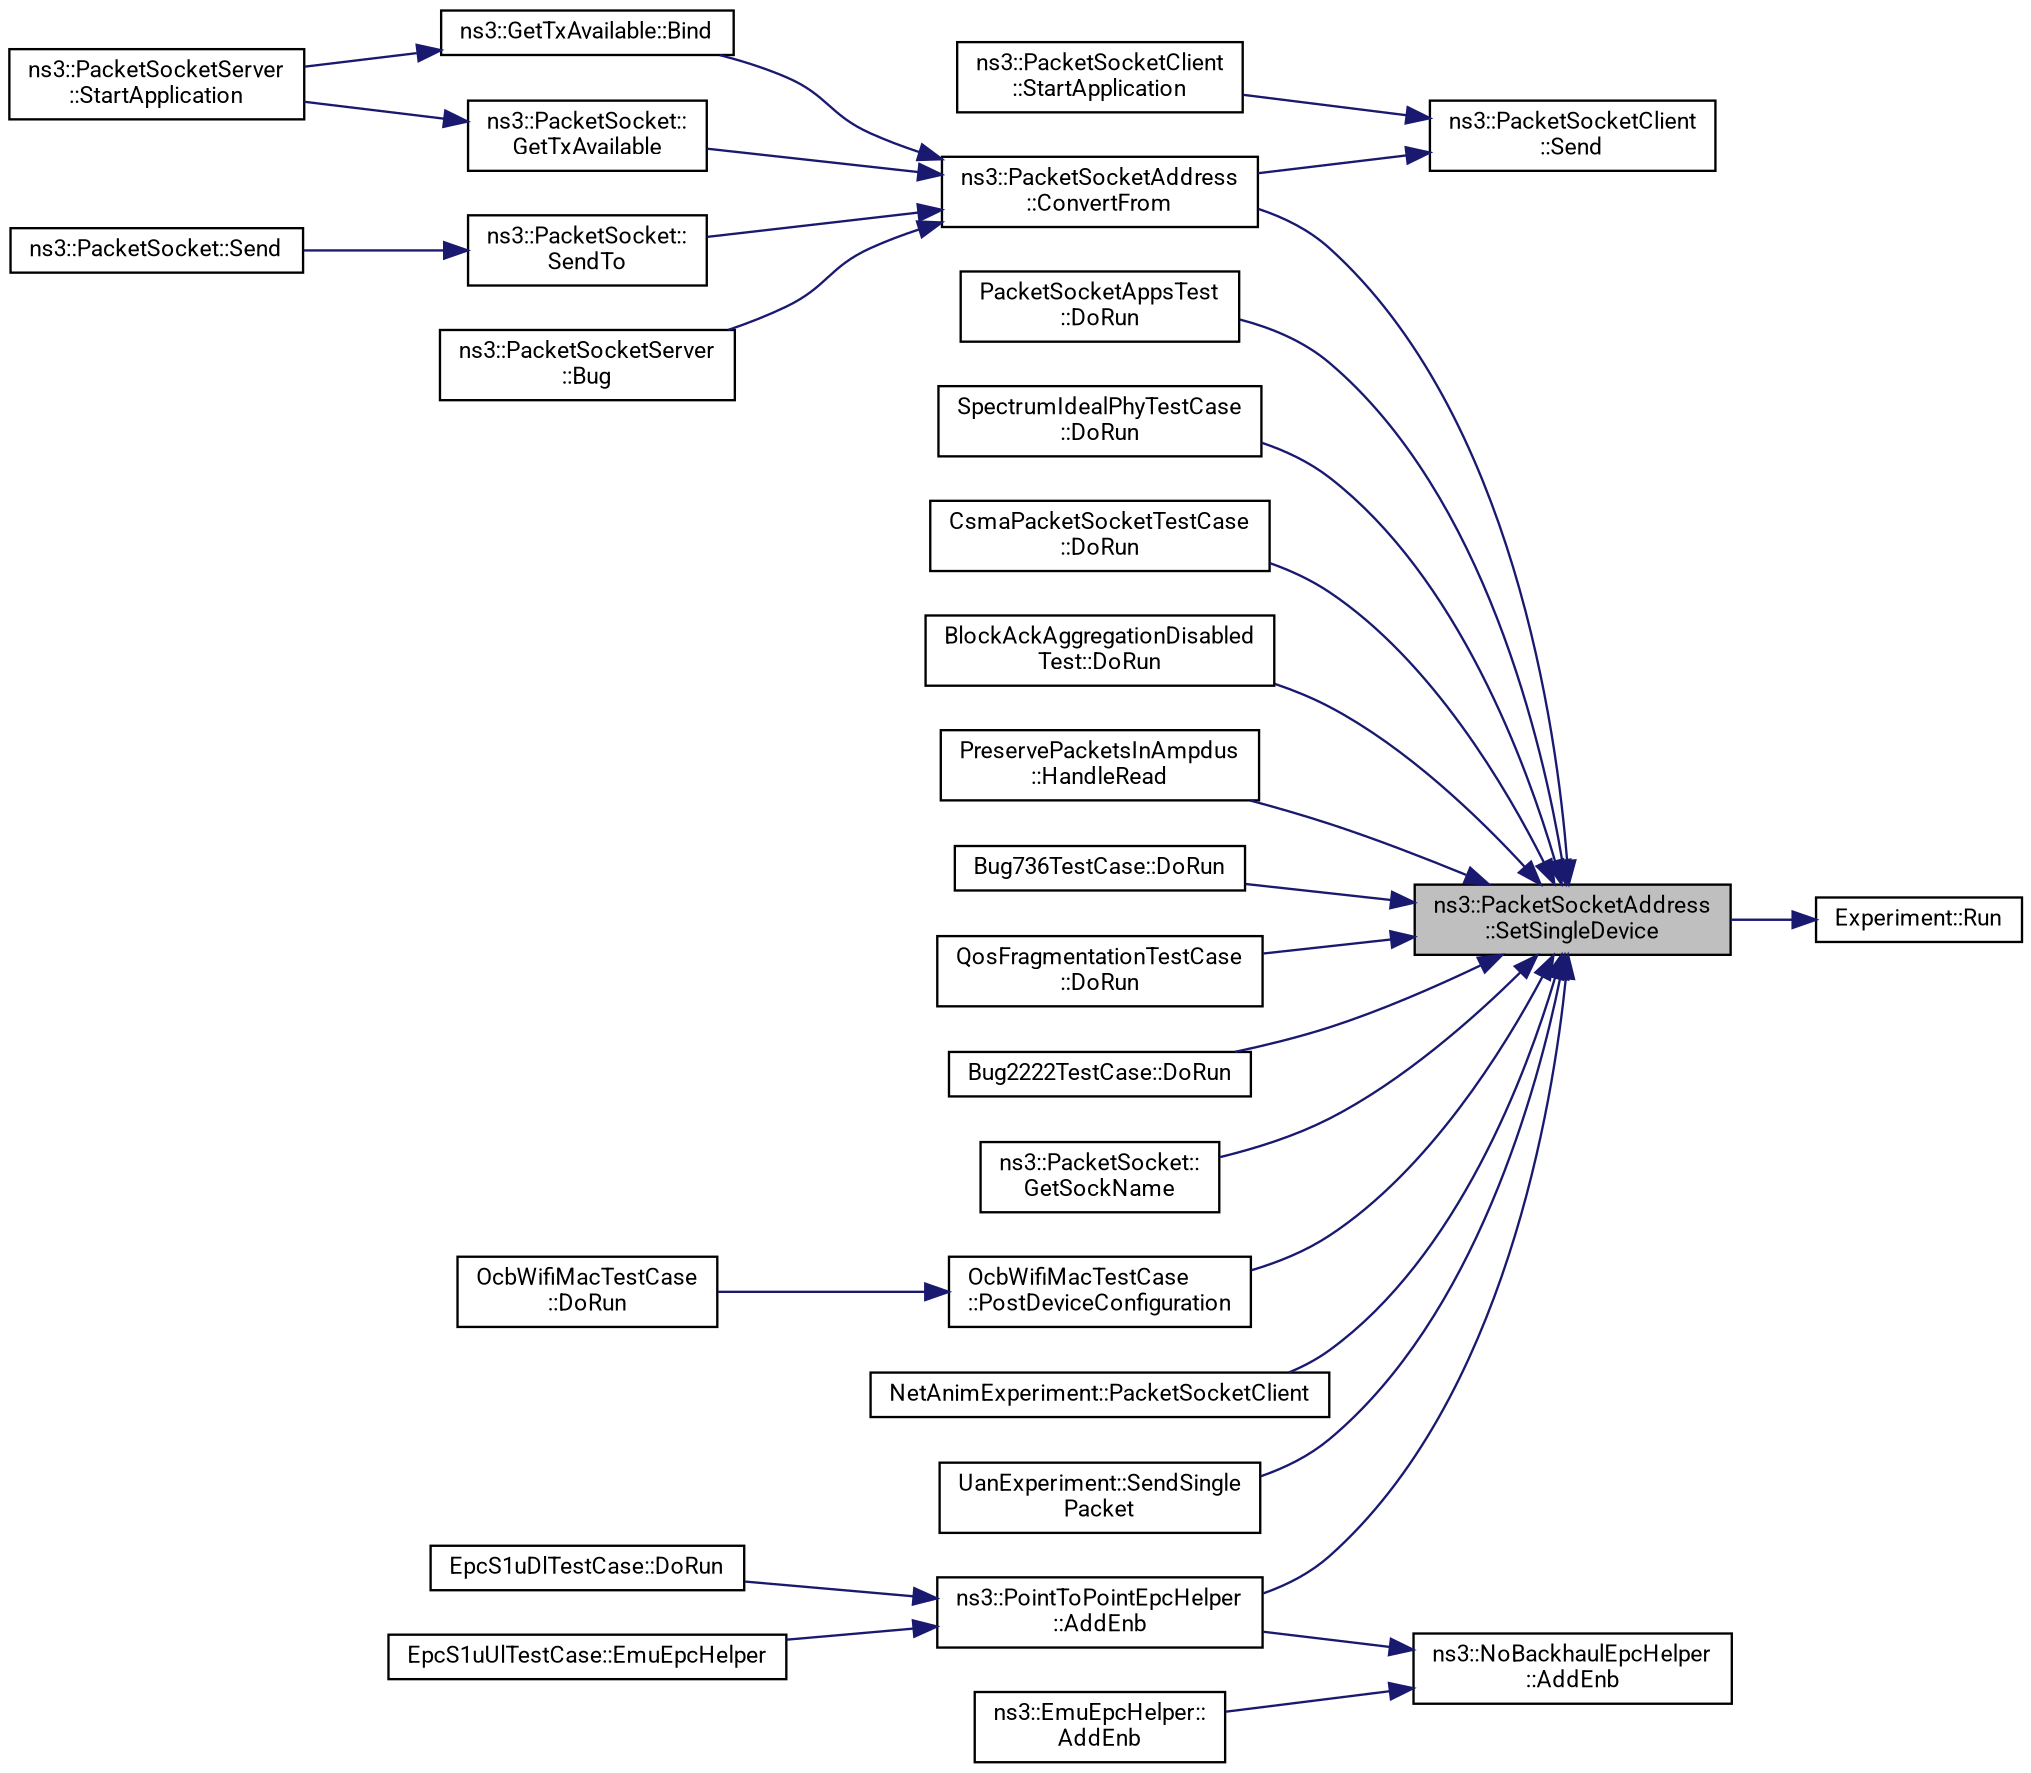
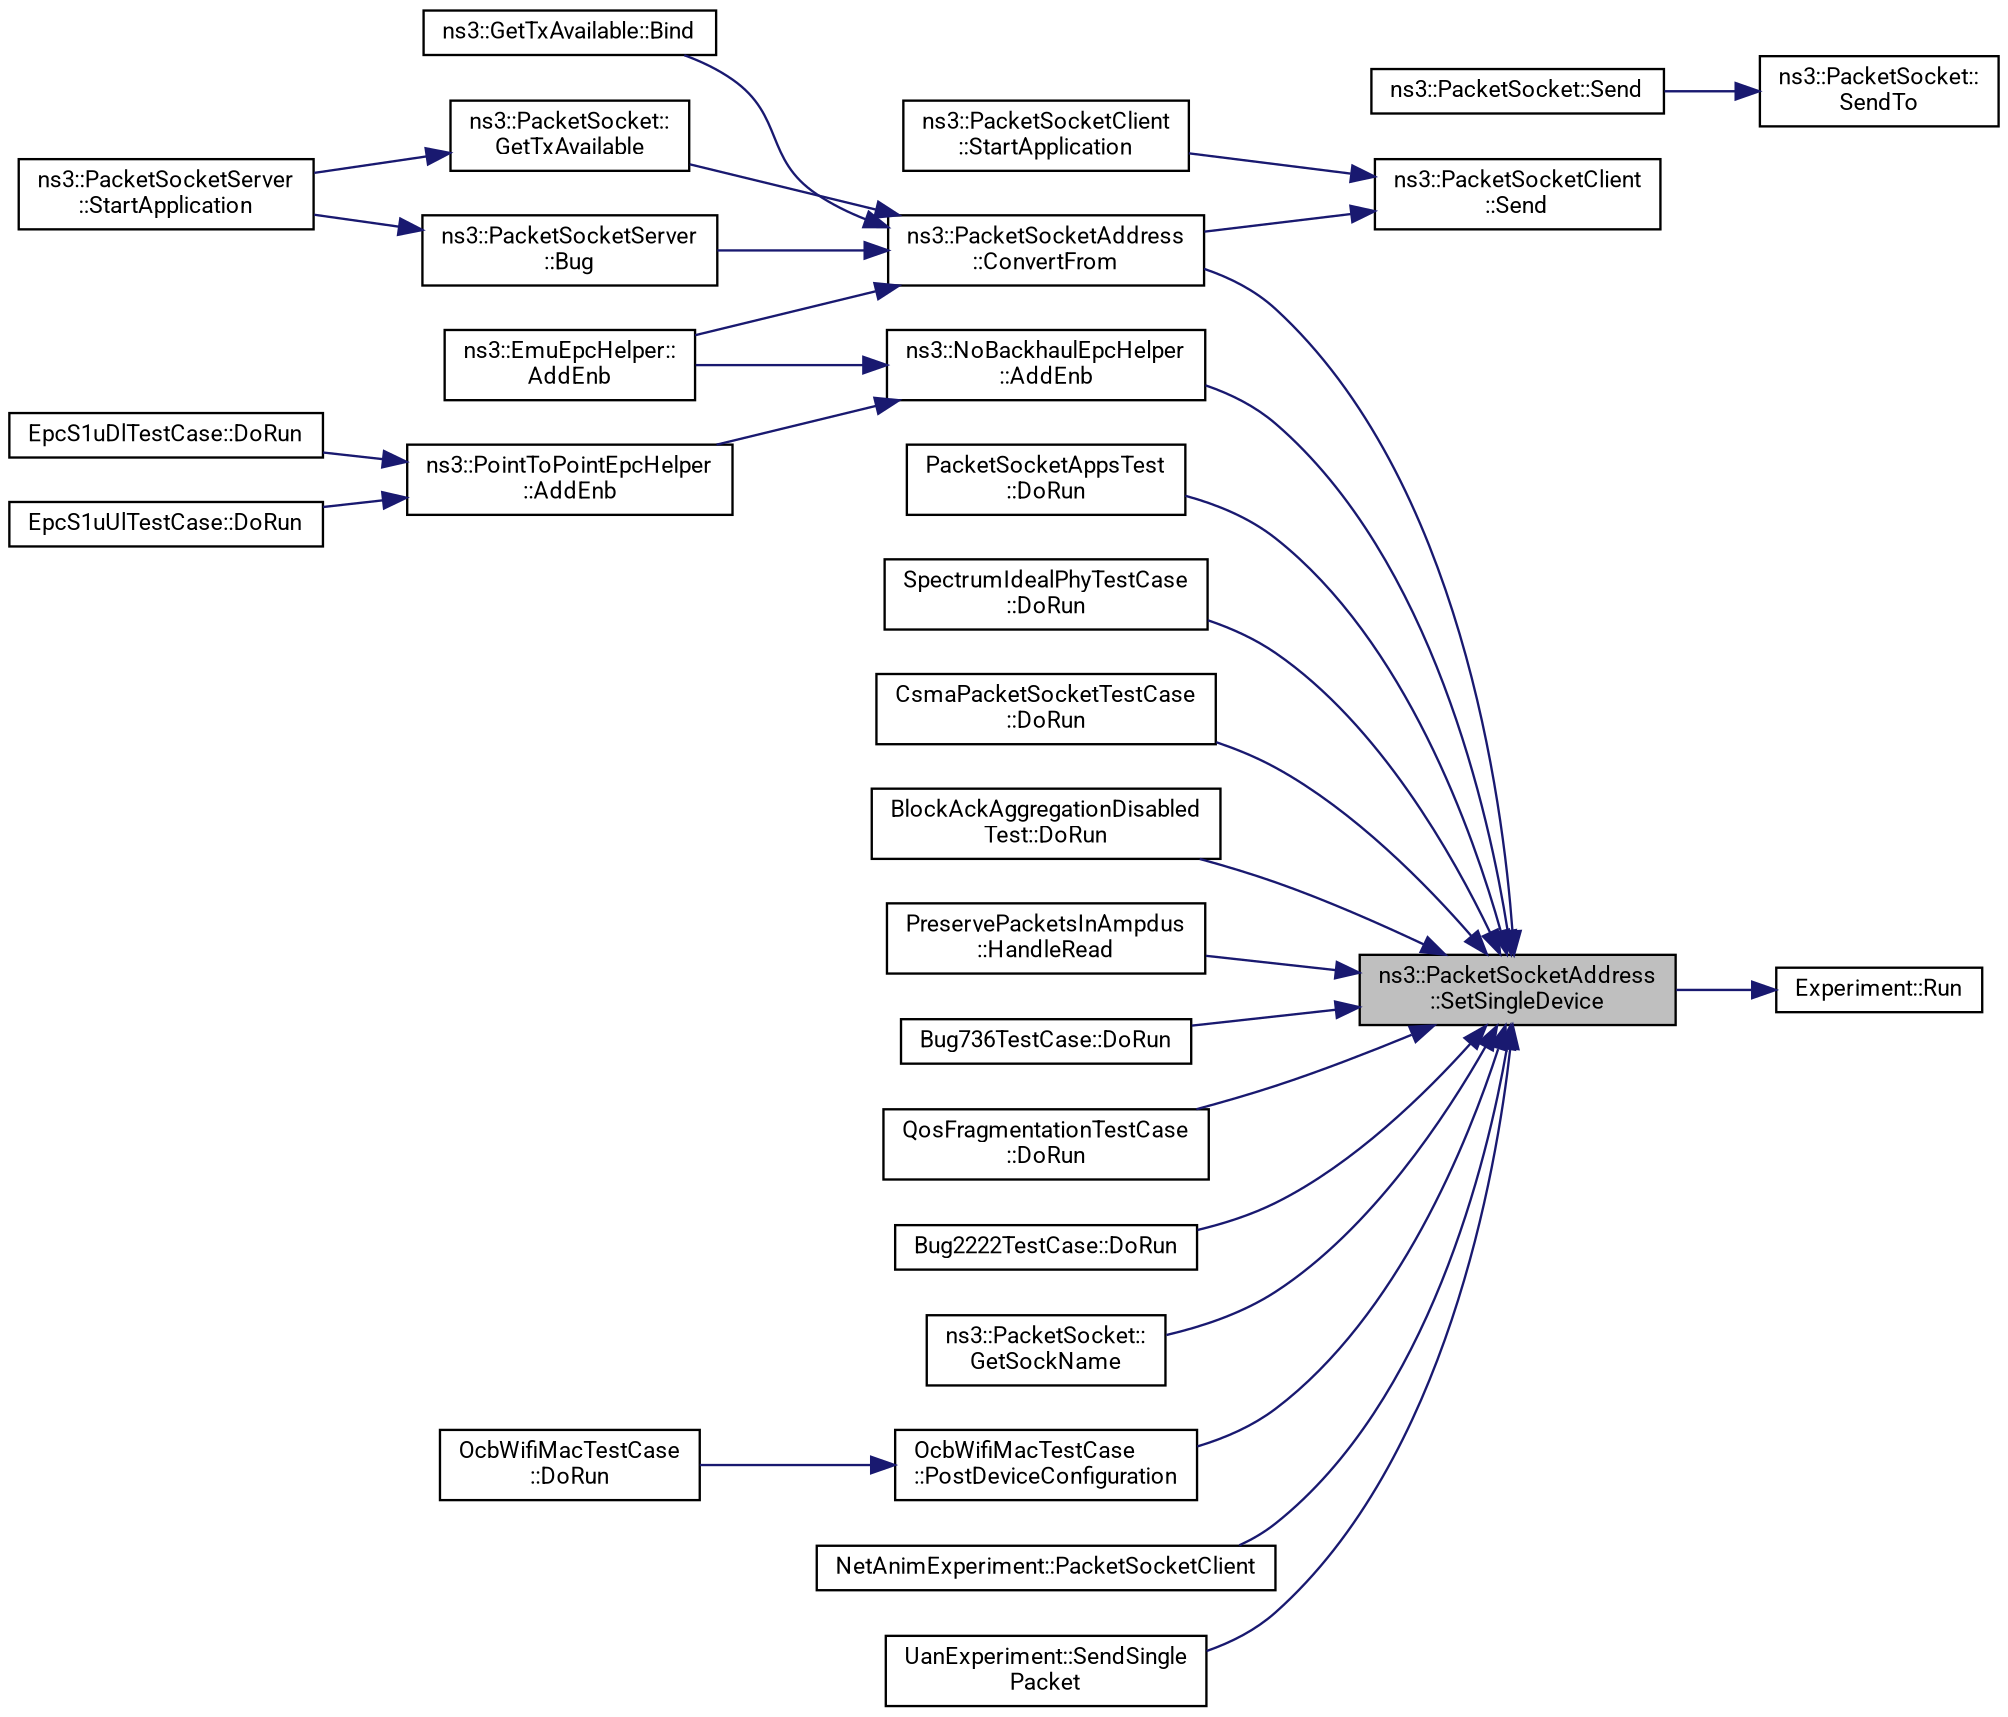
  digraph {
    fontname=Roboto
    rankdir=RL
    node [color=black fillcolor=white fontname=Roboto fontsize=10 shape=record style=filled]
    edge [color=midnightblue dir=back fontname=Roboto fontsize=10 labelfontname=Helvetica labelfontsize=10 style=solid]
    n1 [fillcolor=grey75 fontcolor=black height=0.2 label="ns3::PacketSocketAddress\l::SetSingleDevice" width=0.4]
    n2 [height=0.2 label="ns3::NoBackhaulEpcHelper\l::AddEnb" width=0.4]
    n3 [height=0.2 label="ns3::PacketSocketAddress\l::ConvertFrom" width=0.4]
    n4 [height=0.2 label="PacketSocketAppsTest\l::DoRun" width=0.4]
    n5 [height=0.2 label="SpectrumIdealPhyTestCase\l::DoRun" width=0.4]
    n6 [height=0.2 label="CsmaPacketSocketTestCase\l::DoRun" width=0.4]
    n7 [height=0.2 label="BlockAckAggregationDisabled\lTest::DoRun" width=0.4]
    n8 [height=0.2 label="PreservePacketsInAmpdus\l::HandleRead" width=0.4]
    n9 [height=0.2 label="Bug736TestCase::DoRun" width=0.4]
    n10 [height=0.2 label="QosFragmentationTestCase\l::DoRun" width=0.4]
    n11 [height=0.2 label="Bug2222TestCase::DoRun" width=0.4]
    n12 [height=0.2 label="ns3::PacketSocket::\lGetSockName" width=0.4]
    n13 [height=0.2 label="OcbWifiMacTestCase\l::PostDeviceConfiguration" width=0.4]
    n14 [height=0.2 label="NetAnimExperiment::PacketSocketClient" width=0.4]
    n15 [height=0.2 label="UanExperiment::SendSingle\lPacket" width=0.4]
    n16 [height=0.2 label="ns3::EmuEpcHelper::\lAddEnb" width=0.4]
    n17 [height=0.2 label="ns3::PointToPointEpcHelper\l::AddEnb" width=0.4]
    n18 [height=0.2 label="ns3::GetTxAvailable::Bind" width=0.4]
    n19 [height=0.2 label="ns3::PacketSocket::\lGetTxAvailable" width=0.4]
    n20 [height=0.2 label="ns3::PacketSocket::\lSendTo" width=0.4]
    n21 [height=0.2 label="ns3::PacketSocketServer\l::Bug" width=0.4]
    n22 [height=0.2 label="OcbWifiMacTestCase\l::DoRun" width=0.4]
    n23 [height=0.2 label="Experiment::Run" width=0.4]
    n24 [height=0.2 label="EpcS1uDlTestCase::DoRun" width=0.4]
-   n25 [height=0.2 label="EpcS1uUlTestCase::EmuEpcHelper" width=0.4]
+   n25 [height=0.2 label="EpcS1uUlTestCase::DoRun" width=0.4]
    n26 [height=0.2 label="ns3::PacketSocketServer\l::StartApplication" width=0.4]
    n27 [height=0.2 label="ns3::PacketSocket::Send" width=0.4]
    n28 [height=0.2 label="ns3::PacketSocketClient\l::Send" width=0.4]
    n29 [height=0.2 label="ns3::PacketSocketClient\l::StartApplication" width=0.4]
-   n1 -> n17
+   n1 -> n2
    n1 -> n3
    n1 -> n4
    n1 -> n5
    n1 -> n6
    n1 -> n7
    n1 -> n8
    n1 -> n9
    n1 -> n10
    n1 -> n11
    n1 -> n12
    n1 -> n13
    n1 -> n14
    n1 -> n15
    n2 -> n16
    n2 -> n17
    n3 -> n18
    n3 -> n19
-   n3 -> n20
+   n3 -> n16
    n3 -> n21
    n13 -> n22
    n17 -> n24
    n17 -> n25
    n19 -> n26
    n20 -> n27
-   n18 -> n26
+   n21 -> n26
    n23 -> n1
    n28 -> n3
    n28 -> n29
  }
